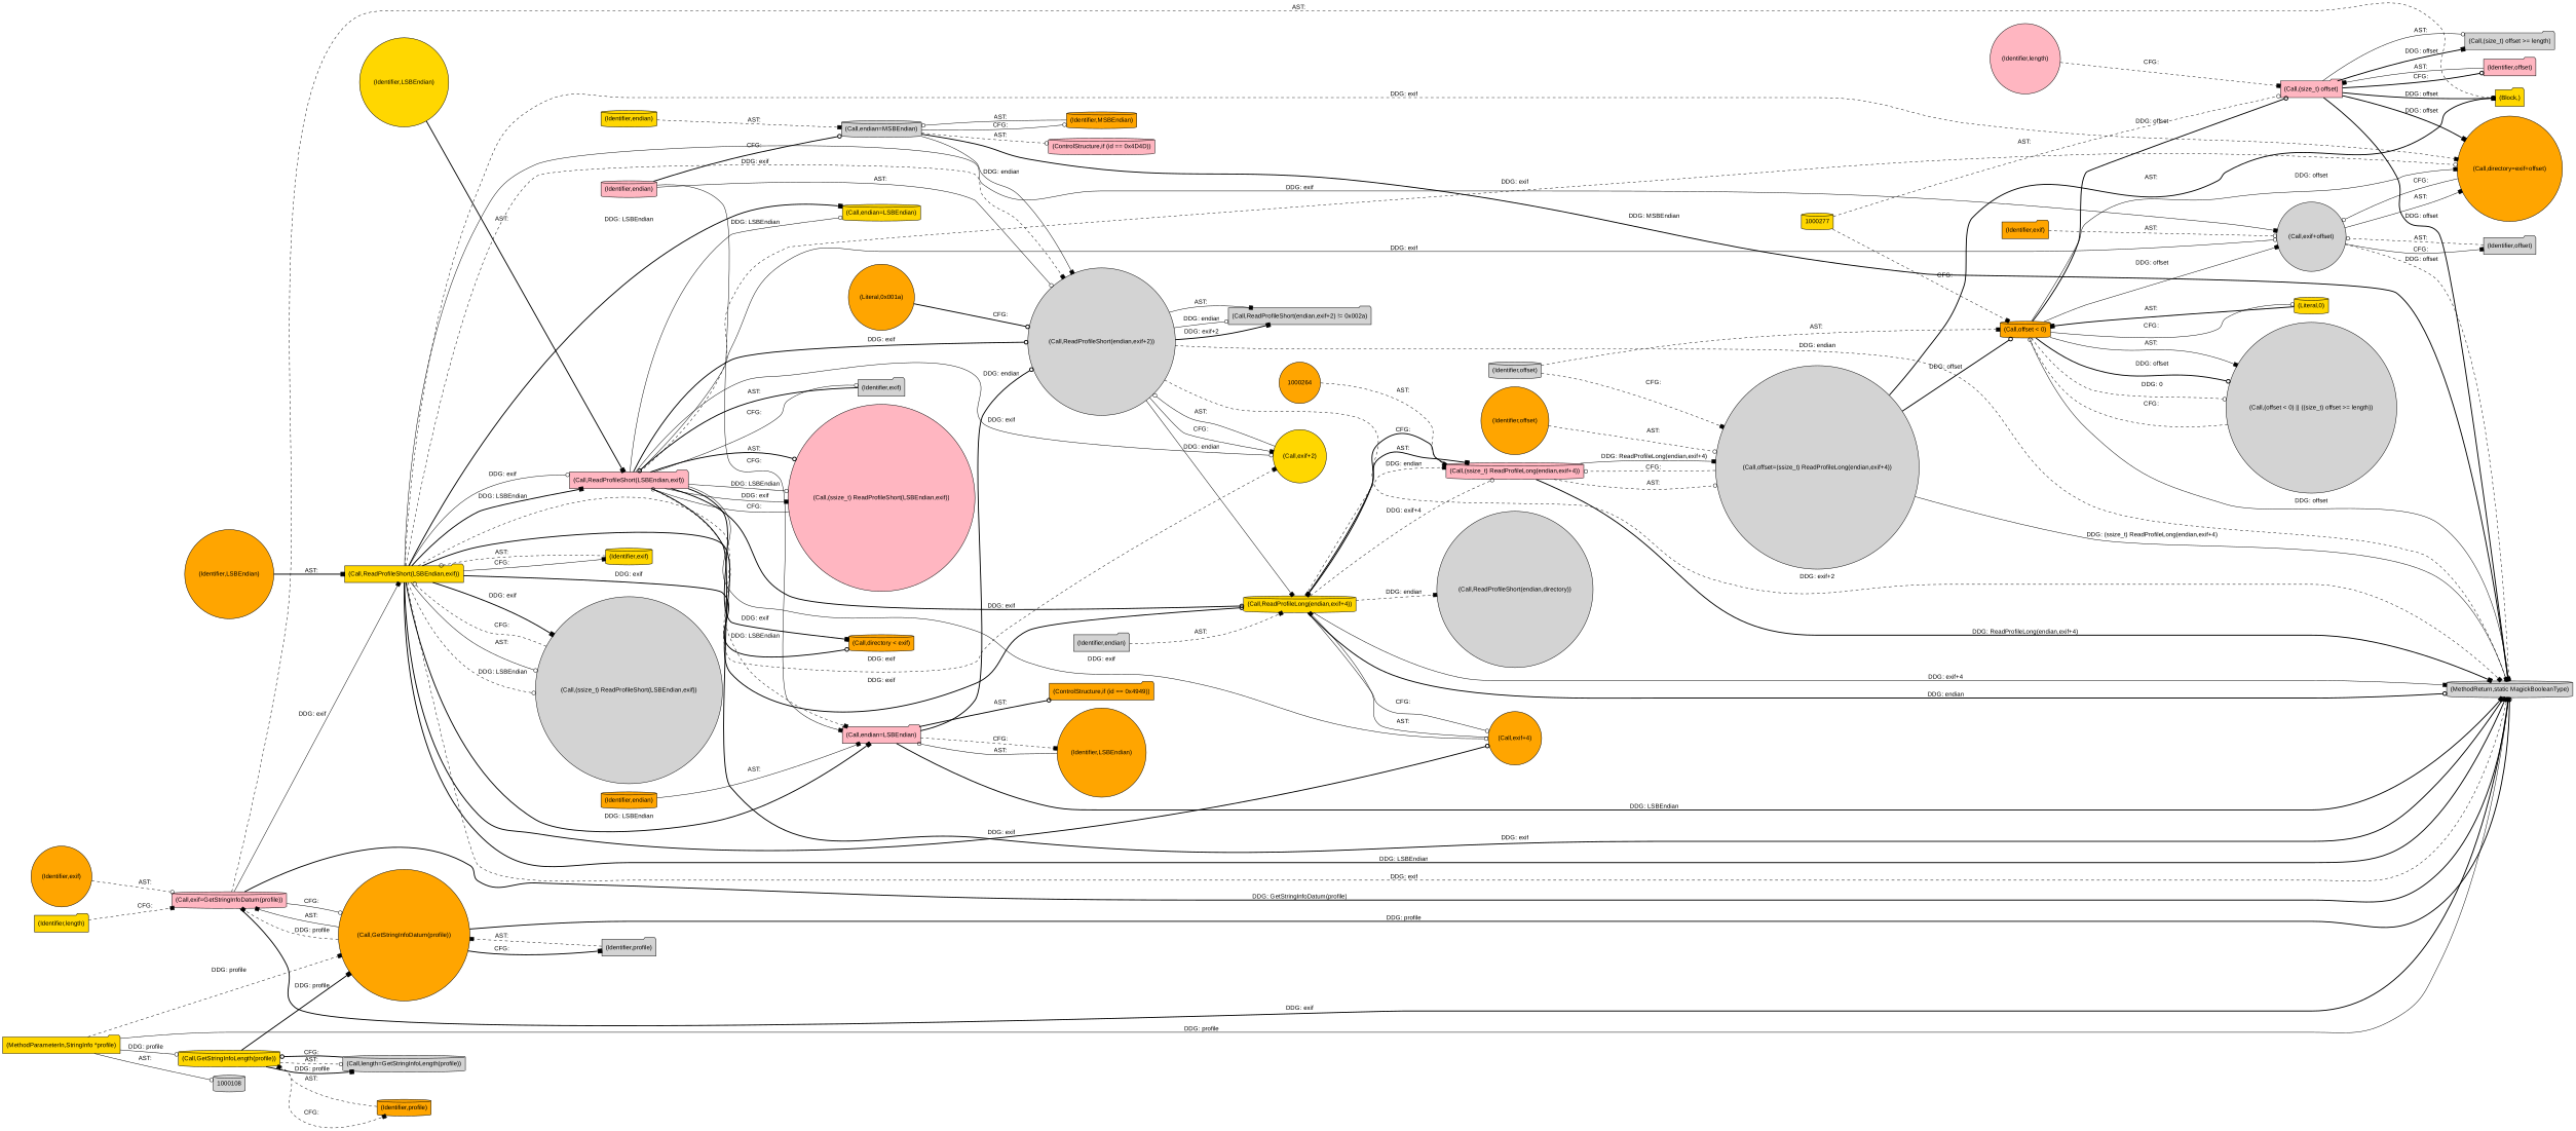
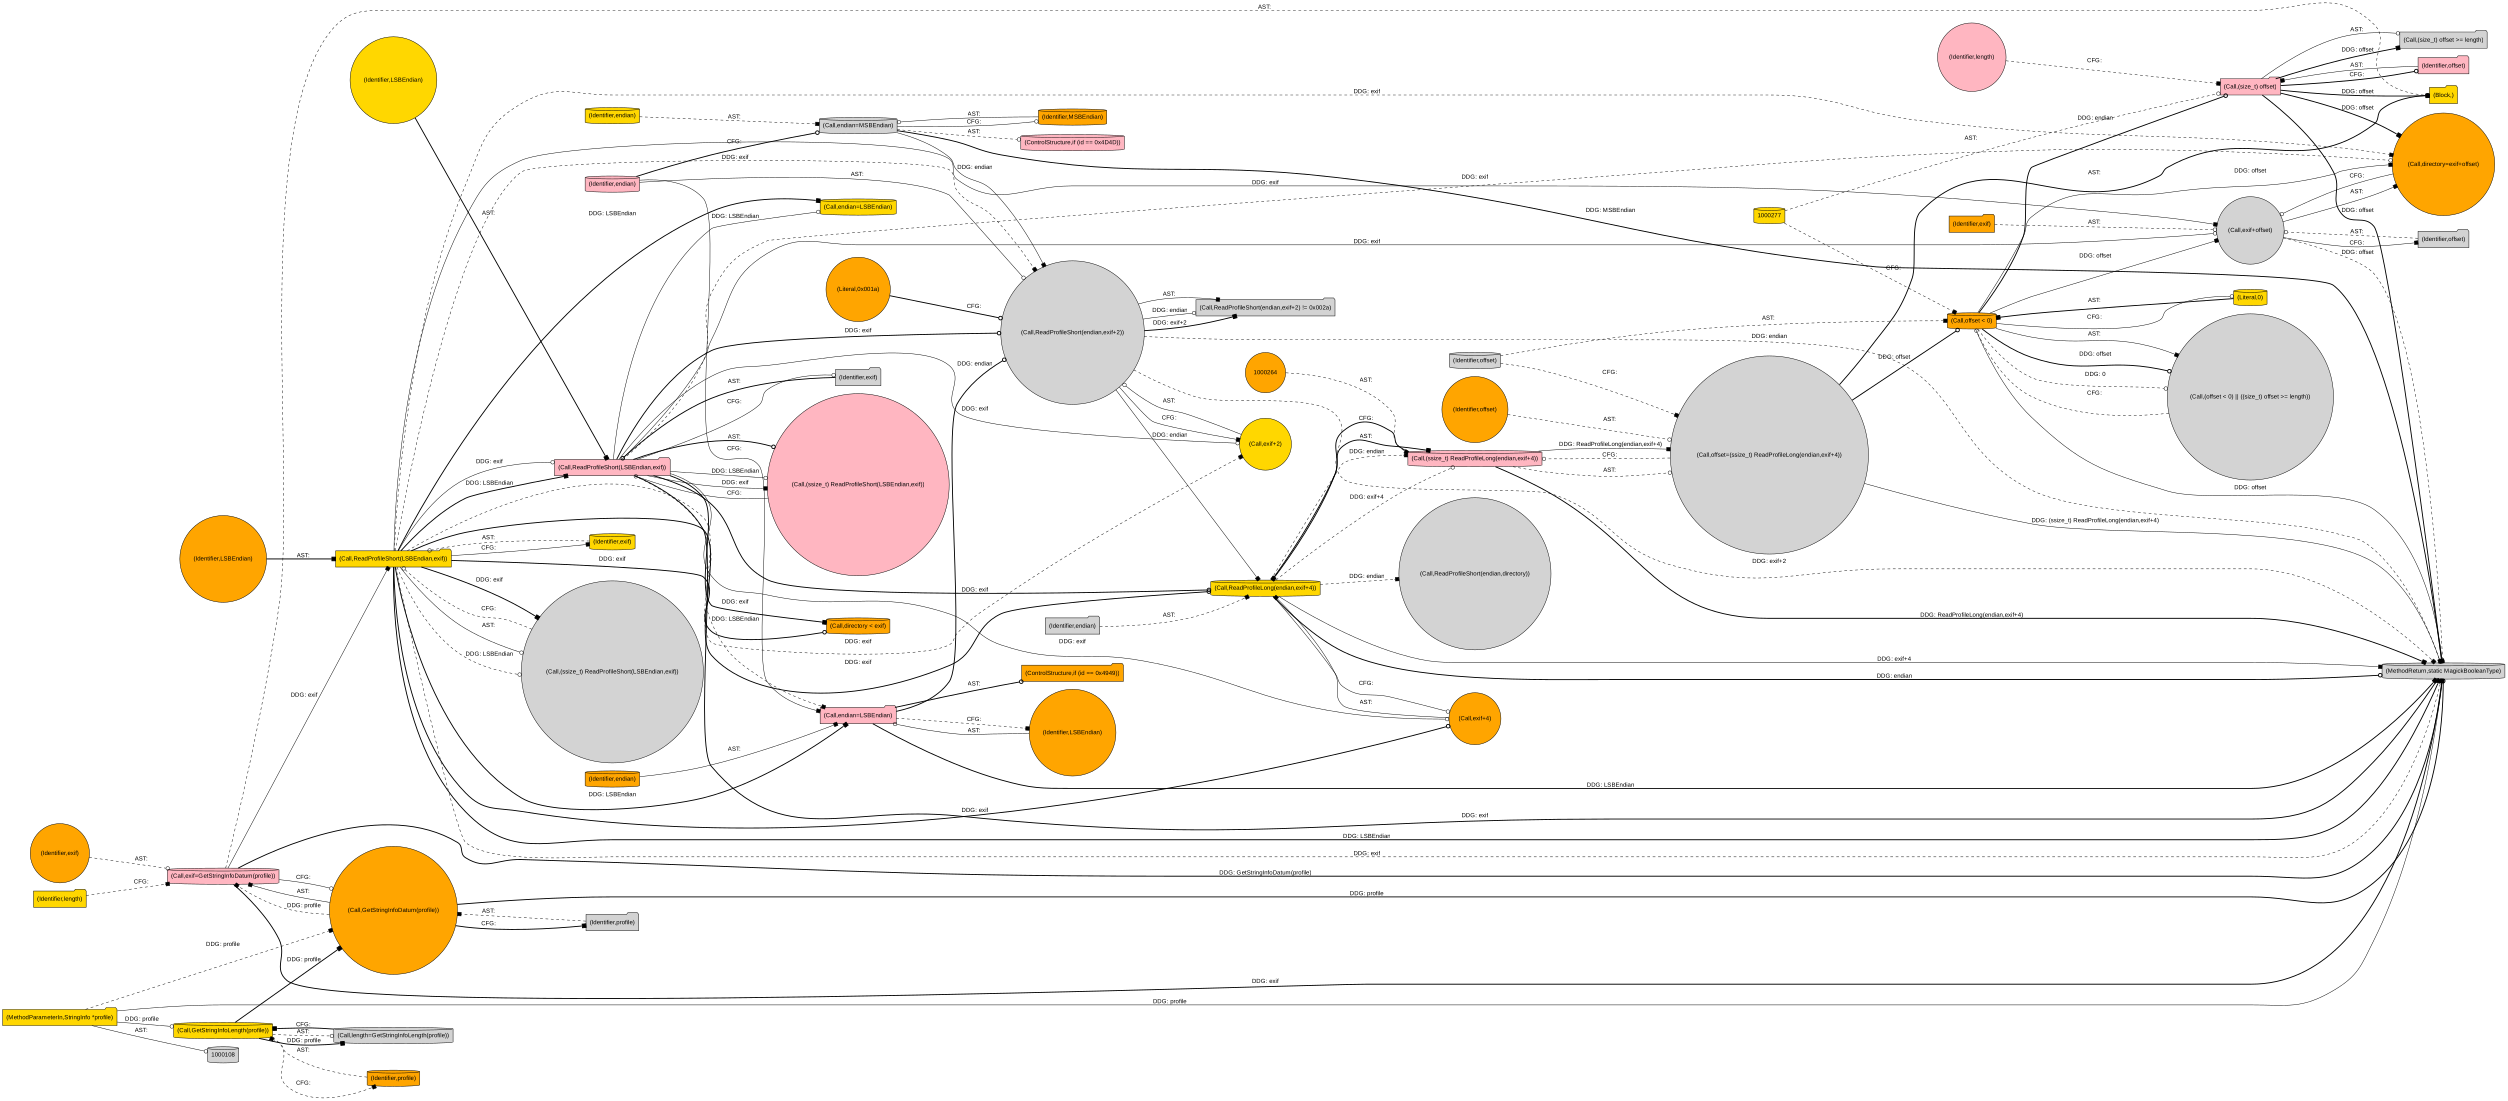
  digraph {
    fontname="Liberation Sans"
    rankdir=LR
    node [fillcolor=lightgrey fontname="Liberation Sans" shape=cylinder style=filled]
    edge [arrowhead=box fontname="Liberation Sans" style=solid]
    n1 [label="(Call,exif+offset)" shape=circle]
    n2 [fillcolor=orange label="(Call,directory=exif+offset)" shape=circle]
    n3 [label="(MethodReturn,static MagickBooleanType)"]
    n4 [label="(Identifier,offset)" shape=folder]
    n5 [fillcolor=lightpink label="(Call,ReadProfileShort(LSBEndian,exif))" shape=folder]
    n6 [fillcolor=gold label="(Call,ReadProfileLong(endian,exif+4))"]
    n7 [label="(Call,ReadProfileShort(endian,exif+2))" shape=circle]
    n8 [fillcolor=lightpink label="(Call,endian=LSBEndian)" shape=folder]
    n9 [fillcolor=orange label="(Call,exif+4)" shape=circle]
    n10 [label="(Identifier,exif)" shape=folder]
    n11 [fillcolor=gold label="(Call,endian=LSBEndian)"]
    n12 [fillcolor=lightpink label="(Call,(ssize_t) ReadProfileShort(LSBEndian,exif))" shape=circle]
    n13 [fillcolor=orange label="(Call,directory < exif)"]
    n14 [fillcolor=gold label="(Call,exif+2)" shape=circle]
    n15 [fillcolor=lightpink label="(Call,(ssize_t) ReadProfileLong(endian,exif+4))"]
    n16 [label="(Call,ReadProfileShort(endian,directory))" shape=circle]
    n17 [label="(Call,ReadProfileShort(endian,exif+2) != 0x002a)" shape=folder]
    n18 [fillcolor=orange label="(ControlStructure,if (id == 0x4949))" shape=folder]
    n19 [fillcolor=orange label="(Identifier,LSBEndian)" shape=circle]
    n20 [fillcolor=gold label="(Call,ReadProfileShort(LSBEndian,exif))" shape=folder]
    n21 [fillcolor=gold label="(Identifier,exif)"]
    n22 [label="(Call,(ssize_t) ReadProfileShort(LSBEndian,exif))" shape=circle]
    n23 [fillcolor=lightpink label="(Call,exif=GetStringInfoDatum(profile))"]
    n24 [fillcolor=orange label="(Call,GetStringInfoDatum(profile))" shape=circle]
    n25 [fillcolor=gold label="(Block,)" shape=folder]
    n26 [label="(Identifier,profile)" shape=folder]
    n27 [fillcolor=gold label="(Call,GetStringInfoLength(profile))"]
    n28 [label="(Call,length=GetStringInfoLength(profile))"]
    n29 [fillcolor=orange label="(Identifier,profile)"]
    n30 [fillcolor=gold label="(MethodParameterIn,StringInfo *profile)" shape=folder]
    1000108
    n32 [fillcolor=lightpink label="(Call,(size_t) offset)" shape=folder]
    n33 [label="(Call,(size_t) offset >= length)" shape=folder]
    n34 [fillcolor=lightpink label="(Identifier,offset)" shape=folder]
    n35 [fillcolor=orange label="(Call,offset < 0)"]
    n36 [fillcolor=gold label="(Literal,0)"]
    n37 [label="(Call,(offset < 0) || ((size_t) offset >= length))" shape=circle]
    n38 [label="(Call,offset=(ssize_t) ReadProfileLong(endian,exif+4))" shape=circle]
    n39 [label="(Call,endian=MSBEndian)"]
    n40 [fillcolor=lightpink label="(ControlStructure,if (id == 0x4D4D))"]
    n41 [fillcolor=orange label="(Identifier,MSBEndian)"]
    n42 [fillcolor=gold label="(Identifier,endian)"]
    n43 [fillcolor=gold label="(Identifier,LSBEndian)" shape=circle]
    n44 [label="(Identifier,offset)"]
    n45 [label="(Identifier,endian)" shape=folder]
    n46 [fillcolor=orange label="(Literal,0x001a)" shape=circle]
    n47 [fillcolor=lightpink label="(Identifier,endian)"]
    n48 [fillcolor=orange label="(Identifier,endian)"]
    n49 [fillcolor=orange label="(Identifier,exif)" shape=circle]
    n50 [fillcolor=gold label="(Identifier,length)" shape=folder]
    n51 [fillcolor=orange label="(Identifier,exif)" shape=folder]
    n52 [fillcolor=orange label="(Identifier,LSBEndian)" shape=circle]
    n53 [fillcolor=lightpink label="(Identifier,length)" shape=circle]
    n54 [fillcolor=orange label="(Identifier,offset)" shape=circle]
    1000277 [fillcolor=gold]
    1000264 [fillcolor=orange shape=circle]
    n1 -> n2 [label="AST: "]
    n1 -> n3 [arrowhead=odot label="DDG: offset" style=dashed]
    n1 -> n4 [label="CFG: "]
    n2 -> n1 [arrowhead=odot label="CFG: "]
    n4 -> n1 [arrowhead=odot label="AST: " style=dashed]
    n5 -> n1 [arrowhead=odot label="DDG: exif"]
    n5 -> n2 [arrowhead=odot label="DDG: exif" style=dashed]
    n5 -> n3 [arrowhead=odot label="DDG: exif" style=bold]
    n5 -> n6 [arrowhead=odot label="DDG: exif" style=bold]
    n5 -> n7 [arrowhead=odot label="DDG: exif" style=bold]
    n5 -> n8 [label="DDG: LSBEndian" style=dashed]
    n5 -> n9 [arrowhead=odot label="DDG: exif"]
    n5 -> n10 [arrowhead=odot label="CFG: "]
    n5 -> n11 [arrowhead=odot label="DDG: LSBEndian"]
    n5 -> n12 [arrowhead=odot label="AST: " style=bold]
    n5 -> n12 [arrowhead=odot label="DDG: LSBEndian"]
    n5 -> n12 [label="DDG: exif"]
    n5 -> n13 [label="DDG: exif" style=bold]
    n5 -> n14 [arrowhead=odot label="DDG: exif"]
    n6 -> n3 [label="DDG: exif+4"]
    n6 -> n3 [arrowhead=odot label="DDG: endian" style=bold]
    n6 -> n9 [arrowhead=odot label="CFG: "]
    n6 -> n15 [label="AST: " style=bold]
    n6 -> n15 [label="DDG: endian" style=dashed]
    n6 -> n15 [arrowhead=odot label="DDG: exif+4" style=dashed]
    n6 -> n16 [label="DDG: endian" style=dashed]
    n7 -> n3 [label="DDG: exif+2" style=dashed]
    n7 -> n3 [arrowhead=odot label="DDG: endian" style=dashed]
    n7 -> n6 [label="DDG: endian"]
    n7 -> n14 [label="CFG: "]
    n7 -> n17 [label="AST: "]
    n7 -> n17 [arrowhead=odot label="DDG: endian"]
    n7 -> n17 [label="DDG: exif+2" style=bold]
    n8 -> n3 [label="DDG: LSBEndian" style=bold]
    n8 -> n7 [arrowhead=odot label="DDG: endian" style=bold]
    n8 -> n18 [arrowhead=odot label="AST: " style=bold]
    n8 -> n19 [label="CFG: " style=dashed]
    n9 -> n6 [label="AST: "]
    n10 -> n5 [arrowhead=odot label="AST: " style=bold]
    n12 -> n5 [arrowhead=odot label="CFG: "]
    n14 -> n7 [arrowhead=odot label="AST: "]
    n15 -> n3 [label="DDG: ReadProfileLong(endian,exif+4)" style=bold]
    n15 -> n6 [label="CFG: " style=bold]
    n15 -> n38 [arrowhead=odot label="AST: " style=dashed]
    n15 -> n38 [label="DDG: ReadProfileLong(endian,exif+4)"]
    n19 -> n8 [arrowhead=odot label="AST: "]
    n20 -> n1 [label="DDG: exif"]
    n20 -> n2 [label="DDG: exif" style=dashed]
    n20 -> n3 [label="DDG: LSBEndian" style=bold]
    n20 -> n3 [arrowhead=odot label="DDG: exif" style=dashed]
    n20 -> n5 [label="DDG: LSBEndian" style=bold]
    n20 -> n5 [arrowhead=odot label="DDG: exif"]
    n20 -> n6 [arrowhead=odot label="DDG: exif" style=bold]
    n20 -> n7 [label="DDG: exif" style=dashed]
    n20 -> n8 [label="DDG: LSBEndian" style=bold]
    n20 -> n9 [arrowhead=odot label="DDG: exif" style=bold]
    n20 -> n11 [label="DDG: LSBEndian" style=bold]
    n20 -> n13 [arrowhead=odot label="DDG: exif" style=bold]
    n20 -> n14 [label="DDG: exif" style=dashed]
    n20 -> n21 [label="CFG: "]
    n20 -> n22 [arrowhead=odot label="AST: "]
    n20 -> n22 [arrowhead=odot label="DDG: LSBEndian" style=dashed]
    n20 -> n22 [label="DDG: exif" style=bold]
    n21 -> n20 [arrowhead=odot label="AST: " style=dashed]
    n22 -> n20 [arrowhead=odot label="CFG: " style=dashed]
    n23 -> n3 [arrowhead=odot label="DDG: exif" style=bold]
    n23 -> n3 [label="DDG: GetStringInfoDatum(profile)" style=bold]
    n23 -> n20 [label="DDG: exif"]
    n23 -> n24 [arrowhead=odot label="CFG: "]
    n23 -> n25 [arrowhead=odot label="AST: " style=dashed]
    n24 -> n3 [arrowhead=odot label="DDG: profile" style=bold]
    n24 -> n23 [label="AST: "]
    n24 -> n23 [label="DDG: profile" style=dashed]
    n24 -> n26 [label="CFG: " style=bold]
    n26 -> n24 [label="AST: " style=dashed]
    n27 -> n24 [label="DDG: profile" style=bold]
    n27 -> n28 [arrowhead=odot label="AST: " style=dashed]
    n27 -> n28 [label="DDG: profile" style=bold]
    n27 -> n29 [label="CFG: " style=dashed]
-   n28 -> n27 [arrowhead=odot label="CFG: " style=bold]
+   n28 -> n27 [label="CFG: " style=bold]
    n29 -> n27 [label="AST: " style=dashed]
    n30 -> n3 [arrowhead=odot label="DDG: profile"]
    n30 -> n24 [label="DDG: profile" style=dashed]
    n30 -> n27 [arrowhead=odot label="DDG: profile"]
    n30 -> 1000108 [arrowhead=odot label="AST: "]
    n32 -> n2 [label="DDG: offset" style=bold]
    n32 -> n3 [label="DDG: offset" style=bold]
    n32 -> n25 [label="DDG: offset" style=bold]
    n32 -> n33 [arrowhead=odot label="AST: "]
    n32 -> n33 [label="DDG: offset" style=bold]
    n32 -> n34 [arrowhead=odot label="CFG: " style=bold]
    n34 -> n32 [label="AST: "]
    n35 -> n1 [label="DDG: offset"]
    n35 -> n2 [label="DDG: offset"]
    n35 -> n3 [label="DDG: offset"]
-   n35 -> n32 [arrowhead=odot label="DDG: offset" style=bold]
+   n35 -> n32 [arrowhead=odot label="DDG: endian" style=bold]
    n35 -> n36 [arrowhead=odot label="CFG: "]
    n35 -> n37 [label="AST: "]
    n35 -> n37 [arrowhead=odot label="DDG: offset" style=bold]
    n35 -> n37 [arrowhead=odot label="DDG: 0" style=dashed]
    n36 -> n35 [label="AST: " style=bold]
    n37 -> n35 [arrowhead=odot label="CFG: " style=dashed]
    n38 -> n3 [label="DDG: (ssize_t) ReadProfileLong(endian,exif+4)"]
    n38 -> n15 [arrowhead=odot label="CFG: " style=dashed]
    n38 -> n25 [arrowhead=odot label="AST: " style=bold]
    n38 -> n35 [arrowhead=odot label="DDG: offset" style=bold]
    n39 -> n3 [label="DDG: MSBEndian" style=bold]
    n39 -> n7 [label="DDG: endian"]
    n39 -> n40 [arrowhead=odot label="AST: " style=dashed]
    n39 -> n41 [arrowhead=odot label="CFG: "]
    n41 -> n39 [arrowhead=odot label="AST: "]
    n42 -> n39 [label="AST: " style=dashed]
    n43 -> n5 [label="AST: " style=bold]
    n44 -> n35 [label="AST: " style=dashed]
    n44 -> n38 [label="CFG: " style=dashed]
    n45 -> n6 [label="AST: " style=dashed]
    n46 -> n7 [arrowhead=odot label="CFG: " style=bold]
    n47 -> n7 [arrowhead=odot label="AST: "]
    n47 -> n8 [label="CFG: "]
    n47 -> n39 [arrowhead=odot label="CFG: " style=bold]
    n48 -> n8 [label="AST: "]
    n49 -> n23 [arrowhead=odot label="AST: " style=dashed]
    n50 -> n23 [label="CFG: " style=dashed]
    n51 -> n1 [arrowhead=odot label="AST: " style=dashed]
    n52 -> n20 [label="AST: " style=bold]
    n53 -> n32 [label="CFG: " style=dashed]
    n54 -> n38 [arrowhead=odot label="AST: " style=dashed]
    1000277 -> n32 [arrowhead=odot label="AST: " style=dashed]
    1000277 -> n35 [label="CFG: " style=dashed]
    1000264 -> n15 [label="AST: " style=dashed]
  }
